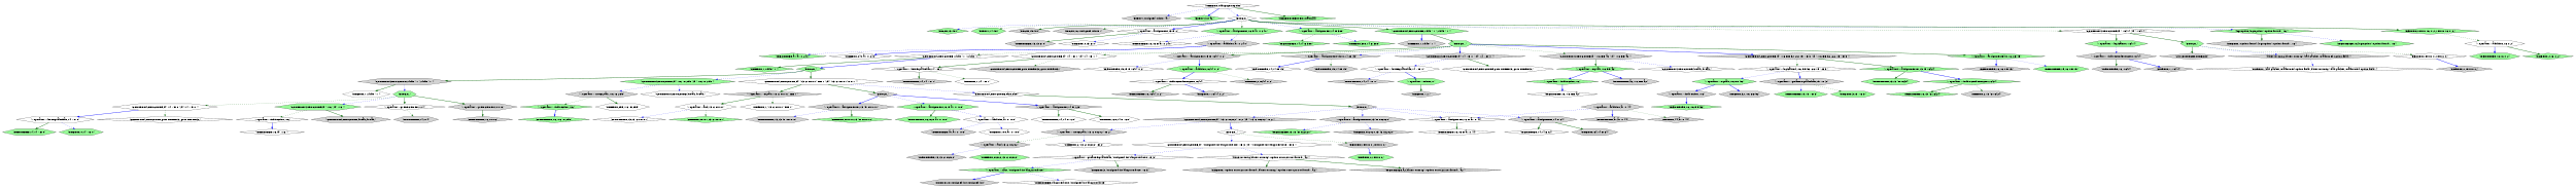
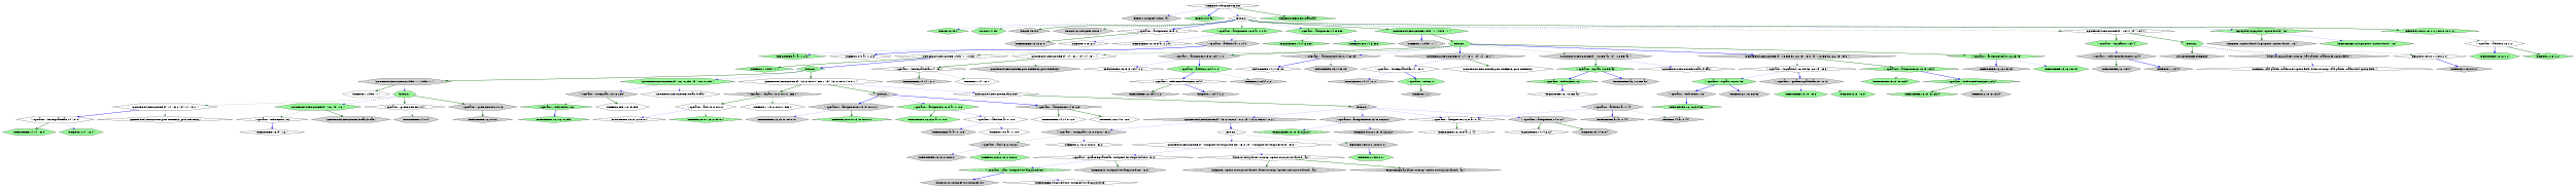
  digraph {
    node [fillcolor=lightgrey shape=diamond style=filled]
    edge [color=blue style=dashed]
    n1 [fillcolor=white label="(METHOD,udhcp_get_option)"]
    n2 [label="(PARAM,unsigned __int8 *a1)" shape=hexagon]
    n3 [fillcolor=palegreen label="(PARAM,int a2)"]
    n4 [fillcolor=white label="(BLOCK,,)"]
    n5 [fillcolor=palegreen label="(METHOD_RETURN,__fastcall)"]
    n6 [fillcolor=palegreen label="(LOCAL,v3: int)"]
-   n7 [fillcolor=palegreen label="(PARAM,v4: int)" shape=hexagon]
+   n7 [fillcolor=palegreen label="(LOCAL,v4: int)" shape=hexagon]
    n8 [label="(LOCAL,v5: int)"]
    n9 [label="(LOCAL,v6: unsigned __int8 *)" shape=hexagon]
    n10 [fillcolor=white label="(<operator>.assignment,v3 = 0)"]
    n11 [fillcolor=palegreen label="(<operator>.assignment,v6 = a1 + 240)" shape=hexagon]
    n12 [fillcolor=palegreen label="(<operator>.assignment,v4 = 388)" shape=hexagon]
    n13 [fillcolor=palegreen label="(CONTROL_STRUCTURE,while ( 1 ),while ( 1 ))" shape=hexagon]
    n14 [fillcolor=white label="(CONTROL_STRUCTURE,if ( !v6[1] ),if ( !v6[1] ))"]
    n15 [fillcolor=palegreen label="(log_option,log_option(\"option found\", v6))"]
    n16 [fillcolor=palegreen label="(RETURN,return v6 + 2;,return v6 + 2;)"]
    n17 [label="(IDENTIFIER,v3,v3 = 0)" shape=hexagon]
    n18 [fillcolor=white label="(LITERAL,0,v3 = 0)"]
    n19 [fillcolor=white label="(IDENTIFIER,v6,v6 = a1 + 240)"]
    n20 [label="(<operator>.addition,a1 + 240)" shape=hexagon]
    n21 [fillcolor=palegreen label="(IDENTIFIER,v4,v4 = 388)"]
    n22 [fillcolor=palegreen label="(LITERAL,388,v4 = 388)"]
    n23 [label="(LITERAL,1,while ( 1 ))" shape=hexagon]
    n24 [fillcolor=palegreen label="(BLOCK,,)" shape=hexagon]
    n25 [fillcolor=palegreen label="(<operator>.logicalNot,!v6[1])" shape=hexagon]
    n26 [fillcolor=palegreen label="(BLOCK,,)" shape=hexagon]
    n27 [label="(LITERAL,\"option found\",log_option(\"option found\", v6))" shape=hexagon]
    n28 [fillcolor=palegreen label="(IDENTIFIER,v6,log_option(\"option found\", v6))" shape=hexagon]
    n29 [fillcolor=white label="(<operator>.addition,v6 + 2)" shape=hexagon]
    n30 [fillcolor=palegreen label="(IDENTIFIER,a1,a1 + 240)"]
    n31 [fillcolor=white label="(LITERAL,240,a1 + 240)"]
    n32 [fillcolor=white label="(CONTROL_STRUCTURE,while ( 1 ),while ( 1 ))"]
    n33 [fillcolor=white label="(CONTROL_STRUCTURE,if ( v4 <= 1 ),if ( v4 <= 1 ))" shape=hexagon]
    n34 [label="(<operator>.assignment,v5 = v6[1] + 2)" shape=hexagon]
    n35 [label="(<operator>.assignmentMinus,v4 -= v5)"]
    n36 [label="(CONTROL_STRUCTURE,if ( v4 <= -1 ),if ( v4 <= -1 ))"]
    n37 [label="(CONTROL_STRUCTURE,if ( *v6 == a2 ),if ( *v6 == a2 ))" shape=hexagon]
    n38 [label="(CONTROL_STRUCTURE,if ( *v6 == 52 && v5 >= 3 ),if ( *v6 == 52 && v5 >= 3 ))"]
    n39 [fillcolor=palegreen label="(<operator>.assignmentPlus,v6 += v5)"]
    n40 [fillcolor=palegreen label="(LITERAL,1,while ( 1 ))"]
    n41 [fillcolor=palegreen label="(BLOCK,,)"]
    n42 [fillcolor=white label="(<operator>.lessEqualsThan,v4 <= 1)"]
    n43 [label="(CONTROL_STRUCTURE,goto LABEL_3;,goto LABEL_3;)" shape=hexagon]
    n44 [fillcolor=white label="(IDENTIFIER,v5,v5 = v6[1] + 2)"]
    n45 [fillcolor=palegreen label="(<operator>.addition,v6[1] + 2)" shape=hexagon]
    n46 [fillcolor=white label="(IDENTIFIER,v4,v4 -= v5)"]
    n47 [label="(IDENTIFIER,v5,v4 -= v5)" shape=hexagon]
    n48 [fillcolor=white label="(<operator>.lessEqualsThan,v4 <= -1)" shape=hexagon]
    n49 [fillcolor=white label="(CONTROL_STRUCTURE,goto LABEL_3;,goto LABEL_3;)" shape=hexagon]
    n50 [fillcolor=palegreen label="(<operator>.equals,*v6 == a2)"]
    n51 [fillcolor=white label="(CONTROL_STRUCTURE,break;,break;)"]
    n52 [fillcolor=white label="(<operator>.logicalAnd,*v6 == 52 && v5 >= 3)"]
    n53 [fillcolor=palegreen label="(<operators>.assignmentOr,v3 |= v6[2])"]
    n54 [label="(IDENTIFIER,v6,v6 += v5)"]
    n55 [fillcolor=palegreen label="(IDENTIFIER,v5,v6 += v5)" shape=hexagon]
    n56 [label="(CONTROL_STRUCTURE,while ( 1 ),while ( 1 ))" shape=hexagon]
    n57 [fillcolor=palegreen label="(CONTROL_STRUCTURE,if ( *v6 != 255 ),if ( *v6 != 255 ))" shape=hexagon]
    n58 [fillcolor=white label="(CONTROL_STRUCTURE,if ( (v3 & 0x101) == 1 ),if ( (v3 & 0x101) == 1 ))" shape=hexagon]
    n59 [fillcolor=white label="(LITERAL,1,while ( 1 ))" shape=hexagon]
    n60 [fillcolor=palegreen label="(BLOCK,,)" shape=hexagon]
    n61 [label="(<operator>.notEquals,*v6 != 255)" shape=hexagon]
    n62 [fillcolor=white label="(CONTROL_STRUCTURE,break;,break;)" shape=hexagon]
    n63 [label="(<operator>.equals,(v3 & 0x101) == 1)"]
    n64 [label="(BLOCK,,)"]
    n65 [fillcolor=white label="(CONTROL_STRUCTURE,else,else)"]
    n66 [fillcolor=white label="(CONTROL_STRUCTURE,if ( v4 <= 0 ),if ( v4 <= 0 ))" shape=hexagon]
    n67 [fillcolor=palegreen label="(CONTROL_STRUCTURE,if ( *v6 ),if ( *v6 ))" shape=hexagon]
    n68 [fillcolor=white label="(<operator>.preDecrement,--v4)"]
    n69 [label="(<operator>.preIncrement,++v6)" shape=hexagon]
    n70 [fillcolor=white label="(<operator>.lessEqualsThan,v4 <= 0)" shape=hexagon]
    n71 [fillcolor=white label="(CONTROL_STRUCTURE,goto LABEL_3;,goto LABEL_3;)"]
    n72 [fillcolor=white label="(<operator>.indirection,*v6)"]
    n73 [label="(CONTROL_STRUCTURE,break;,break;)" shape=hexagon]
    n74 [label="(IDENTIFIER,v4,--v4)" shape=hexagon]
    n75 [label="(IDENTIFIER,v6,++v6)"]
    n76 [fillcolor=palegreen label="(IDENTIFIER,v4,v4 <= 0)" shape=hexagon]
    n77 [fillcolor=palegreen label="(LITERAL,0,v4 <= 0)" shape=hexagon]
    n78 [fillcolor=white label="(IDENTIFIER,v6,if ( *v6 ))"]
    n79 [fillcolor=palegreen label="(<operator>.indirection,*v6)"]
    n80 [fillcolor=white label="(LITERAL,255,*v6 != 255)" shape=hexagon]
    n81 [fillcolor=palegreen label="(IDENTIFIER,v6,*v6 != 255)"]
    n82 [fillcolor=white label="(<operator>.and,v3 & 0x101)" shape=hexagon]
    n83 [fillcolor=white label="(LITERAL,1,(v3 & 0x101) == 1)" shape=hexagon]
    n84 [label="(<operators>.assignmentOr,v3 |= 0x101u)" shape=hexagon]
    n85 [fillcolor=palegreen label="(<operator>.assignment,v6 = a1 + 108)" shape=hexagon]
    n86 [label="(<operator>.assignment,v4 = 128)"]
    n87 [label="(BLOCK,,)"]
    n88 [fillcolor=white label="(IDENTIFIER,v3,v3 & 0x101)"]
    n89 [fillcolor=palegreen label="(LITERAL,0x101,v3 & 0x101)"]
    n90 [label="(IDENTIFIER,v3,v3 |= 0x101u)" shape=hexagon]
    n91 [fillcolor=palegreen label="(LITERAL,0x101u,v3 |= 0x101u)"]
    n92 [fillcolor=palegreen label="(IDENTIFIER,v6,v6 = a1 + 108)" shape=hexagon]
    n93 [fillcolor=white label="(<operator>.addition,a1 + 108)" shape=hexagon]
    n94 [fillcolor=white label="(IDENTIFIER,v4,v4 = 128)" shape=hexagon]
    n95 [fillcolor=white label="(LITERAL,128,v4 = 128)" shape=hexagon]
    n96 [label="(IDENTIFIER,a1,a1 + 108)" shape=hexagon]
    n97 [fillcolor=white label="(LITERAL,108,a1 + 108)" shape=hexagon]
    n98 [label="(CONTROL_STRUCTURE,if ( (v3 & 0x202) != 2 ),if ( (v3 & 0x202) != 2 ))"]
    n99 [label="(<operators>.assignmentOr,v3 |= 0x202u)" shape=hexagon]
    n100 [fillcolor=white label="(<operator>.assignment,v6 = a1 + 44)"]
    n101 [label="(<operator>.assignment,v4 = 64)" shape=hexagon]
    n102 [label="(<operator>.notEquals,(v3 & 0x202) != 2)" shape=hexagon]
    n103 [fillcolor=white label="(BLOCK,,)"]
    n104 [fillcolor=palegreen label="(IDENTIFIER,v3,v3 |= 0x202u)"]
    n105 [label="(LITERAL,0x202u,v3 |= 0x202u)"]
    n106 [fillcolor=white label="(IDENTIFIER,v6,v6 = a1 + 44)"]
    n107 [fillcolor=white label="(IDENTIFIER,v4,v4 = 64)"]
    n108 [label="(LITERAL,64,v4 = 64)" shape=hexagon]
    n109 [label="(<operator>.and,v3 & 0x202)" shape=hexagon]
    n110 [fillcolor=white label="(LITERAL,2,(v3 & 0x202) != 2)"]
    n111 [fillcolor=white label="(CONTROL_STRUCTURE,if ( (unsigned int)dhcp_verbose >= 3 ),if ( (unsigned int)dhcp_verbose >= 3 ))" shape=hexagon]
    n112 [label="(RETURN,return 0;,return 0;)" shape=hexagon]
    n113 [label="(IDENTIFIER,v3,v3 & 0x202)" shape=hexagon]
    n114 [fillcolor=palegreen label="(LITERAL,0x202,v3 & 0x202)" shape=hexagon]
    n115 [fillcolor=white label="(<operator>.greaterEqualsThan,(unsigned int)dhcp_verbose >= 3)"]
    n116 [fillcolor=white label="(bb_error_msg,bb_error_msg(\"option 0x%02x not found\", a2))"]
    n117 [fillcolor=palegreen label="(LITERAL,0,return 0;)" shape=hexagon]
    n118 [fillcolor=palegreen label="(<operator>.cast,(unsigned int)dhcp_verbose)"]
    n119 [label="(LITERAL,3,(unsigned int)dhcp_verbose >= 3)" shape=hexagon]
    n120 [label="(LITERAL,\"option 0x%02x not found\",bb_error_msg(\"option 0x%02x not found\", a2))" shape=hexagon]
    n121 [label="(IDENTIFIER,a2,bb_error_msg(\"option 0x%02x not found\", a2))"]
    n122 [label="(UNKNOWN,unsigned int,unsigned int)" shape=hexagon]
    n123 [fillcolor=white label="(IDENTIFIER,dhcp_verbose,(unsigned int)dhcp_verbose)"]
    n124 [label="(<operator>.addition,a1 + 44)" shape=hexagon]
    n125 [label="(IDENTIFIER,a1,a1 + 44)"]
    n126 [label="(LITERAL,44,a1 + 44)"]
    n127 [label="(IDENTIFIER,v4,v4 <= 1)"]
    n128 [fillcolor=white label="(LITERAL,1,v4 <= 1)" shape=hexagon]
    n129 [fillcolor=white label="(<operator>.indirectIndexAccess,v6[1])"]
    n130 [label="(LITERAL,2,v6[1] + 2)"]
    n131 [label="(IDENTIFIER,v6,v6[1] + 2)"]
    n132 [label="(LITERAL,1,v6[1] + 2)"]
    n133 [label="(IDENTIFIER,v4,v4 <= -1)"]
    n134 [fillcolor=palegreen label="(<operator>.minus,-1)" shape=hexagon]
    n135 [label="(LITERAL,1,-1)"]
    n136 [fillcolor=palegreen label="(<operator>.indirection,*v6)"]
    n137 [label="(IDENTIFIER,a2,*v6 == a2)" shape=hexagon]
    n138 [fillcolor=white label="(IDENTIFIER,v6,*v6 == a2)"]
    n139 [fillcolor=palegreen label="(<operator>.equals,*v6 == 52)" shape=hexagon]
    n140 [label="(<operator>.greaterEqualsThan,v5 >= 3)" shape=hexagon]
    n141 [fillcolor=palegreen label="(IDENTIFIER,v3,v3 |= v6[2])" shape=hexagon]
    n142 [fillcolor=palegreen label="(<operator>.indirectIndexAccess,v6[2])"]
    n143 [label="(<operator>.indirection,*v6)" shape=hexagon]
    n144 [label="(LITERAL,52,*v6 == 52)" shape=hexagon]
    n145 [fillcolor=palegreen label="(IDENTIFIER,v5,v5 >= 3)" shape=hexagon]
    n146 [fillcolor=palegreen label="(LITERAL,3,v5 >= 3)" shape=hexagon]
    n147 [fillcolor=palegreen label="(IDENTIFIER,v6,*v6 == 52)"]
    n148 [fillcolor=palegreen label="(IDENTIFIER,v6,v3 |= v6[2])"]
    n149 [label="(LITERAL,2,v3 |= v6[2])" shape=hexagon]
    n150 [label="(<operator>.indirectIndexAccess,v6[1])" shape=hexagon]
    n151 [label="(JUMP_TARGET,LABEL_3)"]
    n152 [label="(bb_error_msg,bb_error_msg(\"bad packet, malformed option field\"))"]
    n153 [fillcolor=white label="(RETURN,return 0;,return 0;)"]
    n154 [label="(IDENTIFIER,v6,!v6[1])" shape=hexagon]
    n155 [label="(LITERAL,1,!v6[1])"]
    n156 [fillcolor=white label="(LITERAL,\"bad packet, malformed option field\",bb_error_msg(\"bad packet, malformed option field\"))"]
    n157 [label="(LITERAL,0,return 0;)"]
    n158 [fillcolor=palegreen label="(IDENTIFIER,v6,v6 + 2)" shape=hexagon]
    n159 [fillcolor=palegreen label="(LITERAL,2,v6 + 2)"]
    n1 -> n2
    n1 -> n3 [style=bold]
    n1 -> n4
    n1 -> n5 [color=darkgreen style=bold]
    n4 -> n6
    n4 -> n7 [color=darkgreen]
    n4 -> n8 [color=darkgreen style=bold]
    n4 -> n9 [color=darkgreen]
    n4 -> n10 [style=bold]
    n4 -> n11 [color=darkgreen]
    n4 -> n12
    n4 -> n13 [color=darkgreen style=bold]
    n4 -> n14 [color=darkgreen]
    n4 -> n15
    n4 -> n16 [color=darkgreen style=bold]
    n10 -> n17 [color=darkgreen style=bold]
    n10 -> n18
    n11 -> n19
    n11 -> n20
    n12 -> n21 [color=darkgreen]
    n12 -> n22
    n13 -> n23 [style=bold]
    n13 -> n24 [color=darkgreen style=bold]
    n14 -> n25 [color=darkgreen style=bold]
    n14 -> n26 [color=darkgreen style=bold]
    n15 -> n27 [color=darkgreen style=bold]
    n15 -> n28
    n16 -> n29 [color=darkgreen]
    n20 -> n30
    n20 -> n31 [style=bold]
    n24 -> n32 [color=darkgreen]
    n24 -> n33 [color=darkgreen]
    n24 -> n34 [color=darkgreen style=bold]
    n24 -> n35
    n24 -> n36 [style=bold]
    n24 -> n37 [color=darkgreen]
    n24 -> n38 [style=bold]
    n24 -> n39 [color=darkgreen style=bold]
    n25 -> n150
    n26 -> n151 [color=darkgreen style=bold]
    n26 -> n152
    n26 -> n153 [color=darkgreen]
    n29 -> n158 [style=bold]
    n29 -> n159 [color=darkgreen style=bold]
    n32 -> n40 [color=darkgreen style=bold]
    n32 -> n41 [style=bold]
    n33 -> n42 [color=darkgreen style=bold]
    n33 -> n43 [color=darkgreen]
    n34 -> n44
    n34 -> n45 [style=bold]
    n35 -> n46 [style=bold]
    n35 -> n47 [color=darkgreen]
    n36 -> n48
    n36 -> n49 [color=darkgreen style=bold]
    n37 -> n50 [color=darkgreen style=bold]
    n37 -> n51
    n38 -> n52 [color=darkgreen]
    n38 -> n53 [color=darkgreen style=bold]
    n39 -> n54 [style=bold]
    n39 -> n55
    n41 -> n56 [color=darkgreen style=bold]
    n41 -> n57
    n41 -> n58 [color=darkgreen style=bold]
    n42 -> n127 [color=darkgreen style=bold]
    n42 -> n128 [color=darkgreen]
    n45 -> n129 [style=bold]
    n45 -> n130 [color=darkgreen]
    n48 -> n133
    n48 -> n134 [style=bold]
    n50 -> n136 [style=bold]
    n50 -> n137 [style=bold]
    n52 -> n139
    n52 -> n140 [style=bold]
-   n53 -> n141 [color=darkgreen style=bold]
+   n53 -> n141 [color=darkgreen]
    n53 -> n142 [style=bold]
    n56 -> n59 [color=darkgreen style=bold]
    n56 -> n60
    n57 -> n61
    n57 -> n62
    n58 -> n63 [color=darkgreen style=bold]
    n58 -> n64 [color=darkgreen style=bold]
    n58 -> n65
    n60 -> n66 [color=darkgreen]
    n60 -> n67
    n60 -> n68 [color=darkgreen style=bold]
    n60 -> n69 [color=darkgreen style=bold]
    n61 -> n79 [color=darkgreen]
    n61 -> n80 [color=darkgreen style=bold]
    n63 -> n82 [color=darkgreen style=bold]
    n63 -> n83 [color=darkgreen]
    n64 -> n84 [style=bold]
    n64 -> n85
    n64 -> n86 [style=bold]
    n65 -> n87 [color=darkgreen style=bold]
    n66 -> n70 [style=bold]
    n66 -> n71 [color=darkgreen]
    n67 -> n72 [color=darkgreen]
    n67 -> n73 [color=darkgreen style=bold]
    n68 -> n74 [color=darkgreen]
    n69 -> n75 [color=darkgreen style=bold]
    n70 -> n76 [color=darkgreen style=bold]
    n70 -> n77
    n72 -> n78 [style=bold]
    n79 -> n81 [style=bold]
    n82 -> n88
    n82 -> n89 [color=darkgreen]
    n84 -> n90
    n84 -> n91 [color=darkgreen style=bold]
    n85 -> n92 [color=darkgreen style=bold]
    n85 -> n93
    n86 -> n94 [color=darkgreen style=bold]
    n86 -> n95 [color=darkgreen style=bold]
    n87 -> n98
    n87 -> n99
    n87 -> n100
    n87 -> n101
    n93 -> n96
    n93 -> n97
    n98 -> n102
    n98 -> n103 [style=bold]
    n99 -> n104
    n99 -> n105
    n100 -> n106 [color=darkgreen style=bold]
    n101 -> n107 [color=darkgreen style=bold]
    n101 -> n108 [color=darkgreen style=bold]
    n102 -> n109 [color=darkgreen]
    n102 -> n110
    n103 -> n111
    n103 -> n112 [color=darkgreen]
    n109 -> n113
    n109 -> n114 [color=darkgreen]
    n111 -> n115
    n111 -> n116
    n112 -> n117 [style=bold]
    n115 -> n118
    n115 -> n119 [color=darkgreen style=bold]
    n116 -> n120 [color=darkgreen style=bold]
    n116 -> n121 [color=darkgreen style=bold]
    n118 -> n122 [style=bold]
    n118 -> n123
    n124 -> n100
    n124 -> n125 [style=bold]
    n124 -> n126 [color=darkgreen]
    n129 -> n131 [color=darkgreen style=bold]
    n129 -> n132 [style=bold]
    n134 -> n135 [color=darkgreen style=bold]
    n136 -> n138 [style=bold]
    n139 -> n143 [style=bold]
    n139 -> n144 [style=bold]
    n140 -> n145
    n140 -> n146 [color=darkgreen]
    n142 -> n148 [color=darkgreen style=bold]
    n142 -> n149 [color=darkgreen]
    n143 -> n147 [style=bold]
    n150 -> n154 [color=darkgreen style=bold]
    n150 -> n155 [style=bold]
    n152 -> n156
    n153 -> n157 [style=bold]
  }
